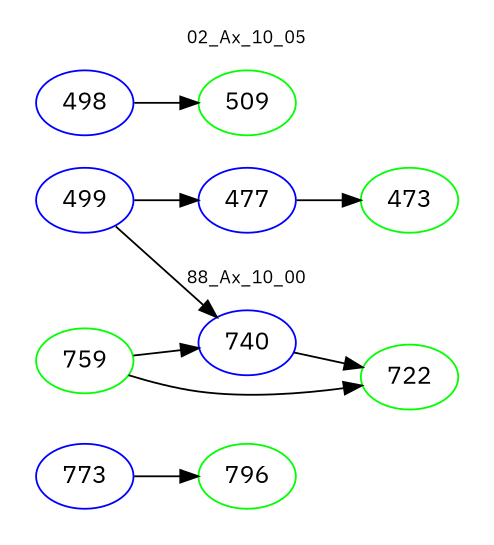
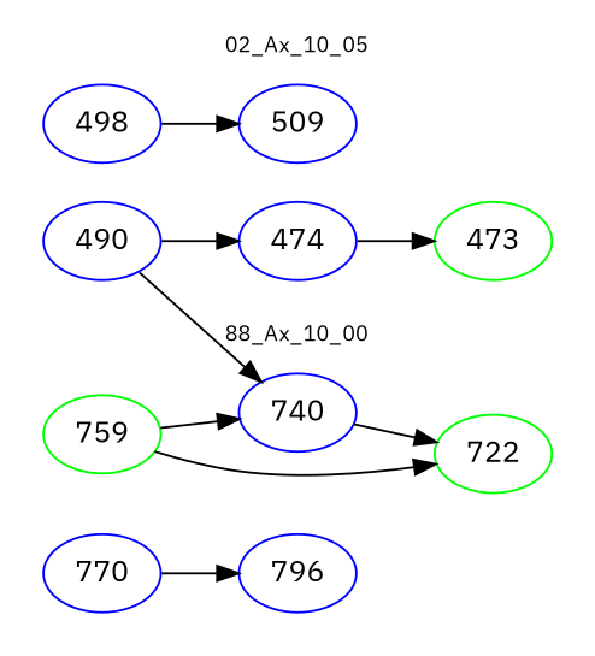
  digraph {
    fontname="IBM Plex Sans"
    rankdir=LR
    node [color=blue fontname="IBM Plex Sans"]
    edge [color=black fontname="IBM Plex Sans"]
-   n1 [label=499]
-   n2 [label=477]
+   n1 [label=490]
+   n2 [label=474]
    n3 [label=498]
    n4 [color=green label=473]
-   n5 [color=green label=509]
+   n5 [label=509]
    n6 [color=green label=759]
    n7 [label=740]
-   n8 [label=773]
+   n8 [label=770]
    n9 [color=green label=722]
-   n10 [color=green label=796]
+   n10 [label=796]
    subgraph cluster_1 {
      color=white
      fontsize=10
      label="02_Ax_10_05"
      n1
      n2
      n3
      n4
      n5
    }
    subgraph cluster_2 {
      color=white
      fontsize=10
      label="88_Ax_10_00"
      n6
      n7
      n8
      n9
      n10
    }
    n1 -> n2
    n1 -> n7
    n2 -> n4
    n3 -> n5
    n6 -> n7
    n6 -> n9
    n7 -> n9
    n8 -> n10
  }
